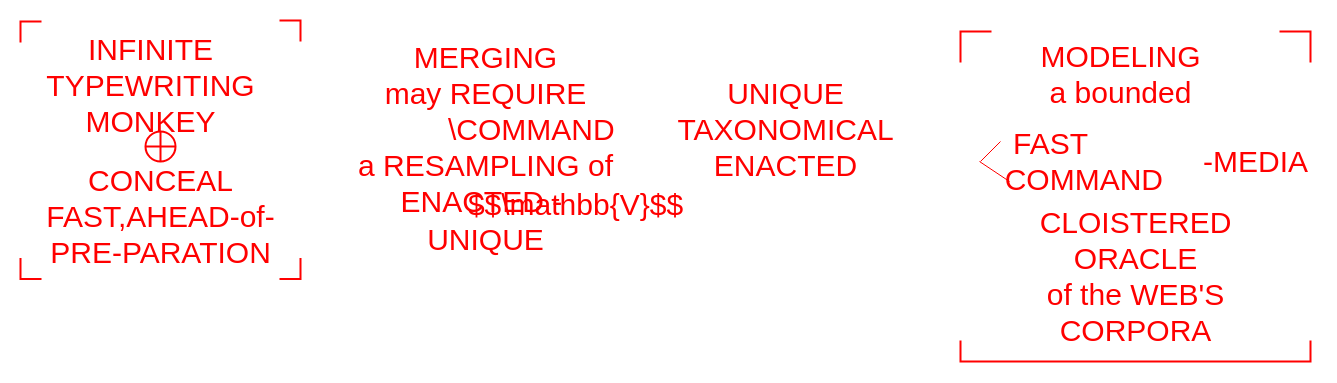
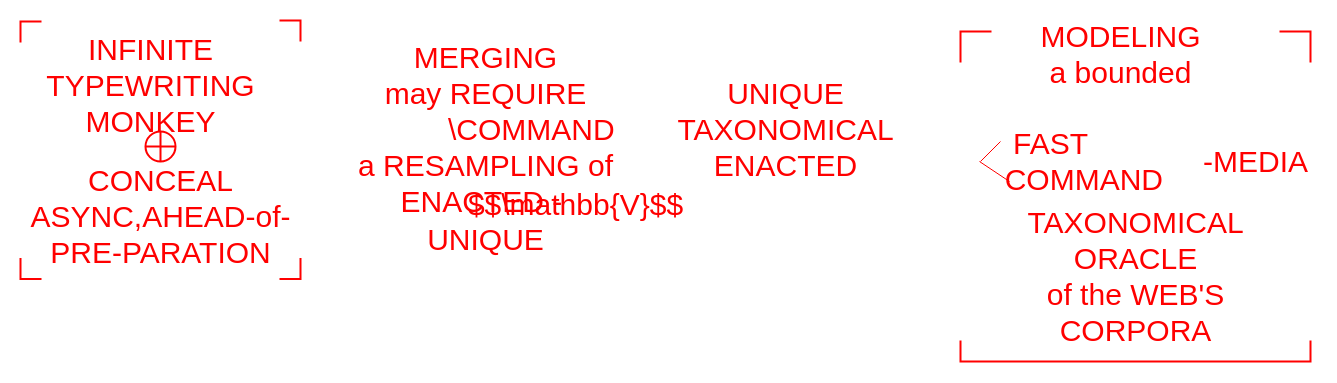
  <mxCell id="0" />
  <mxCell id="1" parent="0" />
  <mxCell id="2" value="&lt;font style=&quot;font-size: 30px&quot; color=&quot;#ff0000&quot;&gt;INFINITE&lt;br&gt;TYPEWRITING&lt;br&gt;MONKEY&lt;br&gt;&lt;/font&gt;" style="text;html=1;align=center;verticalAlign=middle;resizable=0;points=[];autosize=1;strokeColor=none;fillColor=none;" vertex="1" parent="1"><mxGeometry x="40" y="50" width="220" height="70" as="geometry" /></mxCell>
- <mxCell id="3" value="CONCEAL&lt;br&gt;FAST,AHEAD-of-&lt;br&gt;PRE-PARATION" style="text;html=1;align=center;verticalAlign=middle;resizable=0;points=[];autosize=1;strokeColor=none;fillColor=none;fontSize=30;fontColor=#FF0000;" vertex="1" parent="1"><mxGeometry x="20" y="161" width="280" height="110" as="geometry" /></mxCell>
+ <mxCell id="3" value="CONCEAL&lt;br&gt;ASYNC,AHEAD-of-&lt;br&gt;PRE-PARATION" style="text;html=1;align=center;verticalAlign=middle;resizable=0;points=[];autosize=1;strokeColor=none;fillColor=none;fontSize=30;fontColor=#FF0000;" vertex="1" parent="1"><mxGeometry x="20" y="161" width="280" height="110" as="geometry" /></mxCell>
  <mxCell id="4" value="" style="shape=orEllipse;perimeter=ellipsePerimeter;whiteSpace=wrap;html=1;backgroundOutline=1;fontSize=30;fontColor=#FF0000;strokeColor=#FF0000;fillColor=none;strokeWidth=2;" vertex="1" parent="1"><mxGeometry x="145" y="131" width="30" height="30" as="geometry" /></mxCell>
  <mxCell id="5" value="MERGING&lt;br&gt;may REQUIRE&lt;br&gt;&amp;nbsp; &amp;nbsp; &amp;nbsp; &amp;nbsp; &amp;nbsp; &amp;nbsp;\COMMAND&lt;br&gt;a RESAMPLING of&lt;br&gt;ENACTED -&amp;nbsp;" style="text;html=1;align=center;verticalAlign=middle;resizable=0;points=[];autosize=1;strokeColor=none;fillColor=none;fontSize=30;fontColor=#FF0000;" vertex="1" parent="1"><mxGeometry x="350" y="33.5" width="270" height="190" as="geometry" /></mxCell>
  <mxCell id="6" value="$$\mathbb{V}$$" style="text;html=1;align=center;verticalAlign=middle;resizable=0;points=[];autosize=1;strokeColor=none;fillColor=none;fontSize=30;fontColor=#FF0000;" vertex="1" parent="1"><mxGeometry x="460" y="183.5" width="230" height="40" as="geometry" /></mxCell>
  <mxCell id="7" value="UNIQUE" style="text;html=1;align=center;verticalAlign=middle;resizable=0;points=[];autosize=1;strokeColor=none;fillColor=none;fontSize=30;fontColor=#FF0000;" vertex="1" parent="1"><mxGeometry x="425" y="218.5" width="120" height="40" as="geometry" /></mxCell>
  <mxCell id="8" value="UNIQUE&lt;br&gt;TAXONOMICAL&lt;br&gt;ENACTED" style="text;html=1;align=center;verticalAlign=middle;resizable=0;points=[];autosize=1;strokeColor=none;fillColor=none;fontSize=30;fontColor=#FF0000;" vertex="1" parent="1"><mxGeometry x="670" y="73.5" width="230" height="110" as="geometry" /></mxCell>
- <mxCell id="9" value="MODELING&lt;br&gt;a bounded&lt;br&gt;" style="text;html=1;align=center;verticalAlign=middle;resizable=0;points=[];autosize=1;strokeColor=none;fillColor=none;fontSize=30;fontColor=#FF0000;" vertex="1" parent="1"><mxGeometry x="1030" y="33.5" width="180" height="80" as="geometry" /></mxCell>
+ <mxCell id="9" value="MODELING&lt;br&gt;a bounded&lt;br&gt;" style="text;html=1;align=center;verticalAlign=middle;resizable=0;points=[];autosize=1;strokeColor=none;fillColor=none;fontSize=30;fontColor=#FF0000;" vertex="1" parent="1"><mxGeometry x="1030" y="13.5" width="180" height="80" as="geometry" /></mxCell>
  <mxCell id="10" value="FAST&lt;br&gt;&amp;nbsp; &amp;nbsp; &amp;nbsp; &amp;nbsp; COMMAND" style="text;html=1;align=center;verticalAlign=middle;resizable=0;points=[];autosize=1;strokeColor=none;fillColor=none;fontSize=30;fontColor=#FF0000;" vertex="1" parent="1"><mxGeometry x="940" y="121" width="220" height="80" as="geometry" /></mxCell>
  <mxCell id="11" value="-MEDIA" style="text;html=1;align=center;verticalAlign=middle;resizable=0;points=[];autosize=1;strokeColor=none;fillColor=none;fontSize=30;fontColor=#FF0000;" vertex="1" parent="1"><mxGeometry x="1195" y="141" width="120" height="40" as="geometry" /></mxCell>
- <mxCell id="12" value="CLOISTERED&lt;br&gt;ORACLE&lt;br&gt;of the WEB'S&lt;br&gt;CORPORA" style="text;html=1;align=center;verticalAlign=middle;resizable=0;points=[];autosize=1;strokeColor=none;fillColor=none;fontSize=30;fontColor=#FF0000;" vertex="1" parent="1"><mxGeometry x="1030" y="201" width="210" height="150" as="geometry" /></mxCell>
+ <mxCell id="12" value="TAXONOMICAL&lt;br&gt;ORACLE&lt;br&gt;of the WEB'S&lt;br&gt;CORPORA" style="text;html=1;align=center;verticalAlign=middle;resizable=0;points=[];autosize=1;strokeColor=none;fillColor=none;fontSize=30;fontColor=#FF0000;" vertex="1" parent="1"><mxGeometry x="1030" y="201" width="210" height="150" as="geometry" /></mxCell>
  <mxCell id="13" value="" style="endArrow=none;html=1;rounded=0;fontSize=30;fontColor=#FF0000;strokeColor=#FF0000;" edge="1" parent="1"><mxGeometry width="50" height="50" relative="1" as="geometry"><mxPoint x="980" y="161" as="sourcePoint" /><mxPoint x="1000" y="141" as="targetPoint" /></mxGeometry></mxCell>
  <mxCell id="14" value="" style="endArrow=none;html=1;rounded=0;fontSize=30;fontColor=#FF0000;strokeColor=#FF0000;" edge="1" parent="1"><mxGeometry width="50" height="50" relative="1" as="geometry"><mxPoint x="1009" y="181" as="sourcePoint" /><mxPoint x="979" y="161" as="targetPoint" /></mxGeometry></mxCell>
  <mxCell id="15" value="" style="shape=partialRectangle;whiteSpace=wrap;html=1;bottom=0;right=0;fillColor=none;fontSize=30;fontColor=#FF0000;strokeColor=#FF0000;strokeWidth=2;" vertex="1" parent="1"><mxGeometry x="960" y="31" width="30" height="30" as="geometry" /></mxCell>
  <mxCell id="16" value="" style="shape=partialRectangle;whiteSpace=wrap;html=1;bottom=0;right=0;fillColor=none;fontSize=30;fontColor=#FF0000;strokeColor=#FF0000;strokeWidth=2;rotation=90;" vertex="1" parent="1"><mxGeometry x="1280" y="31" width="30" height="30" as="geometry" /></mxCell>
  <mxCell id="17" value="" style="shape=partialRectangle;whiteSpace=wrap;html=1;bottom=1;right=1;left=1;top=0;fillColor=none;routingCenterX=-0.5;fontSize=30;fontColor=#FF0000;strokeColor=#FF0000;strokeWidth=2;" vertex="1" parent="1"><mxGeometry x="960" y="341" width="350" height="20" as="geometry" /></mxCell>
  <mxCell id="18" value="" style="shape=partialRectangle;whiteSpace=wrap;html=1;bottom=0;right=0;fillColor=none;fontSize=30;fontColor=#FF0000;strokeColor=#FF0000;strokeWidth=2;" vertex="1" parent="1"><mxGeometry x="20" y="21" width="20" height="20" as="geometry" /></mxCell>
  <mxCell id="19" value="" style="shape=partialRectangle;whiteSpace=wrap;html=1;bottom=0;right=0;fillColor=none;fontSize=30;fontColor=#FF0000;strokeColor=#FF0000;strokeWidth=2;rotation=90;" vertex="1" parent="1"><mxGeometry x="280" y="20" width="20" height="20" as="geometry" /></mxCell>
  <mxCell id="20" value="" style="shape=partialRectangle;whiteSpace=wrap;html=1;bottom=0;right=0;fillColor=none;fontSize=30;fontColor=#FF0000;strokeColor=#FF0000;strokeWidth=2;rotation=-180;" vertex="1" parent="1"><mxGeometry x="280" y="258.5" width="20" height="20" as="geometry" /></mxCell>
  <mxCell id="21" value="" style="shape=partialRectangle;whiteSpace=wrap;html=1;bottom=0;right=0;fillColor=none;fontSize=30;fontColor=#FF0000;strokeColor=#FF0000;strokeWidth=2;rotation=-90;" vertex="1" parent="1"><mxGeometry x="20" y="258.5" width="20" height="20" as="geometry" /></mxCell>
